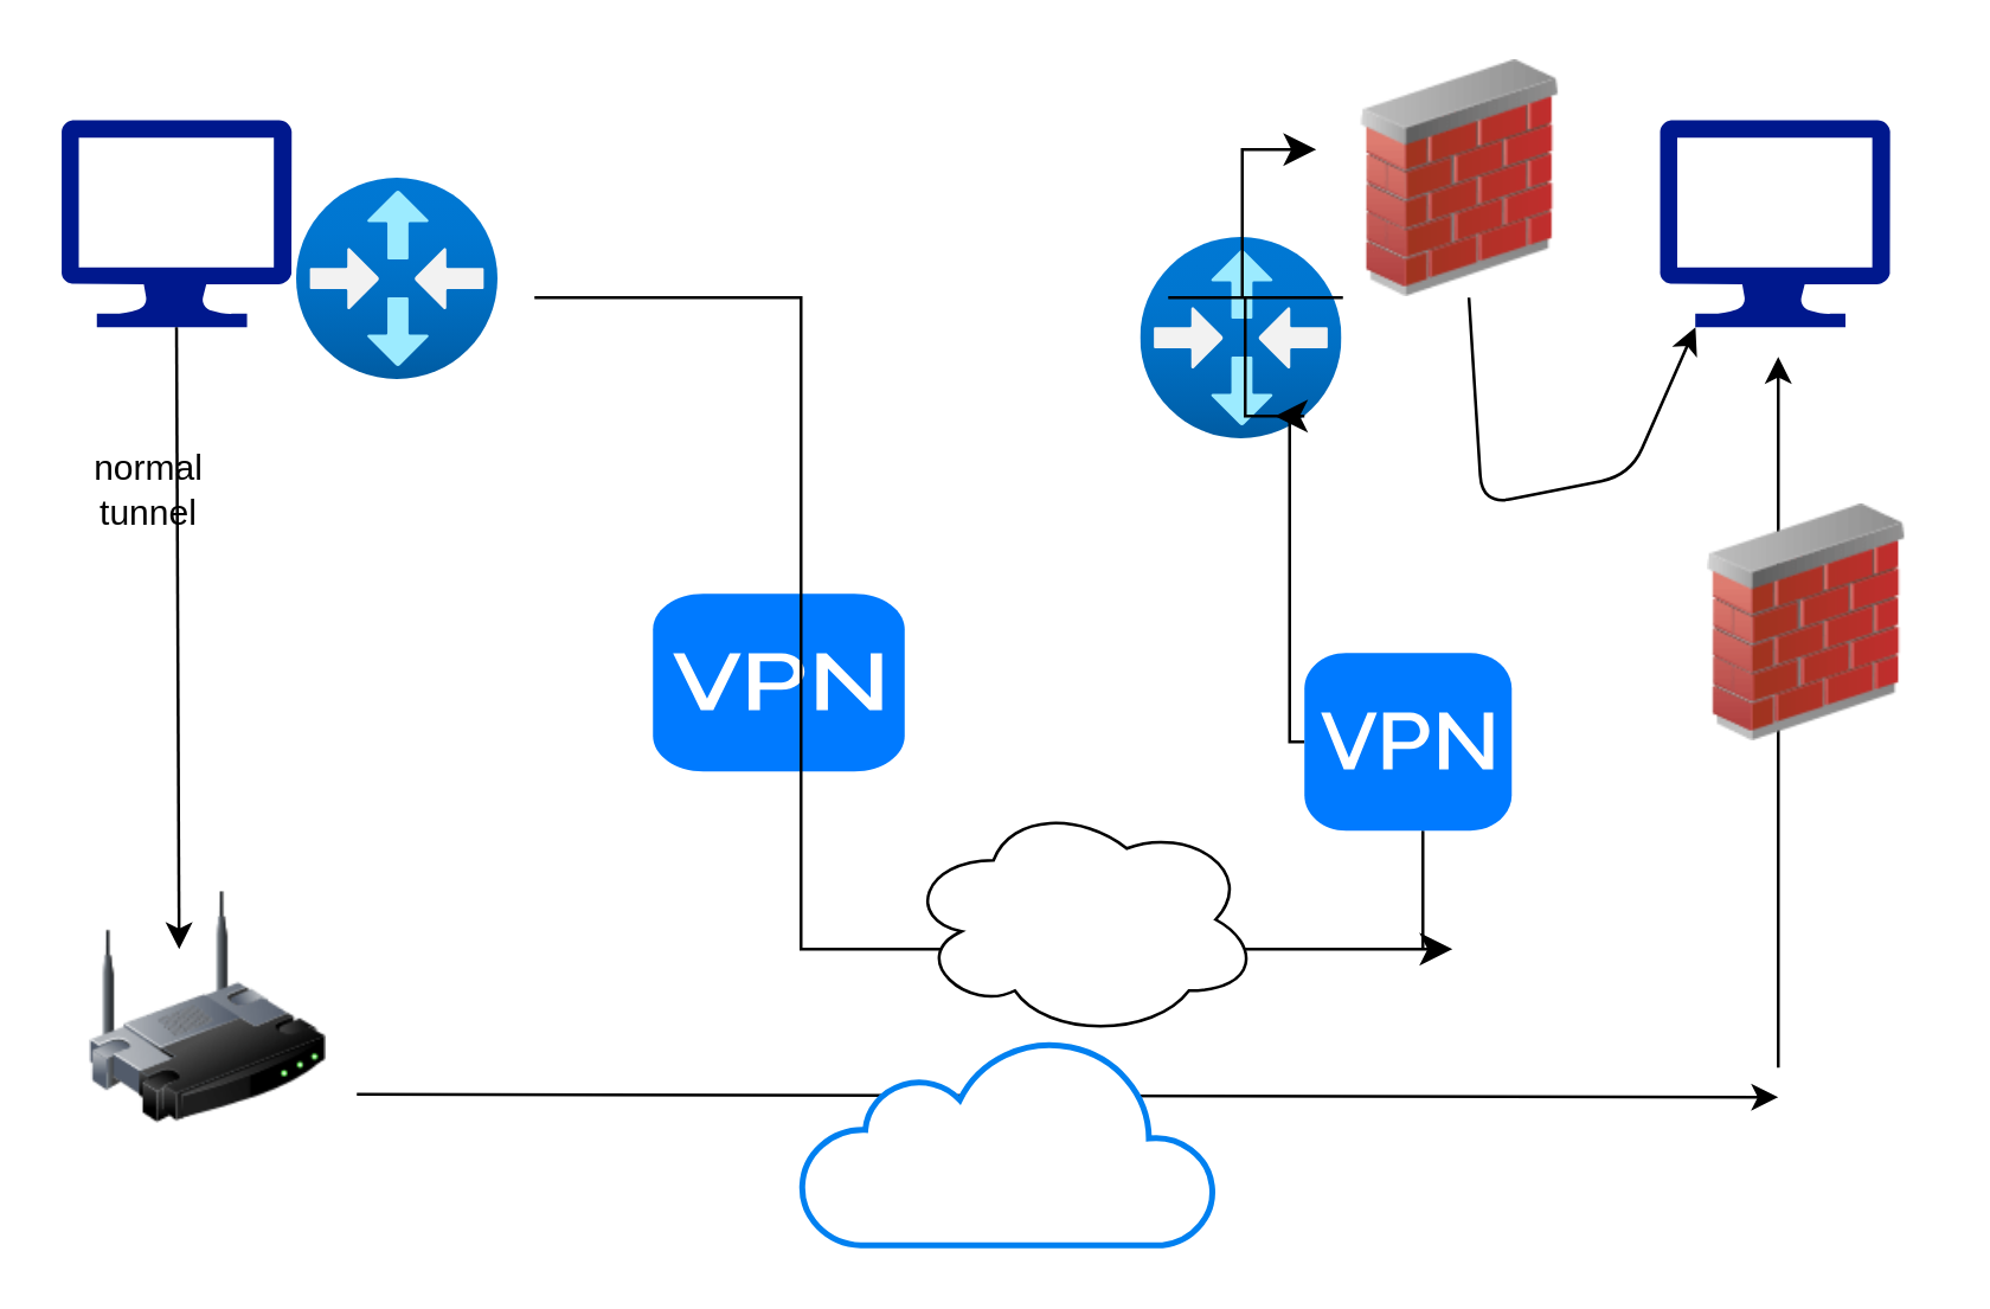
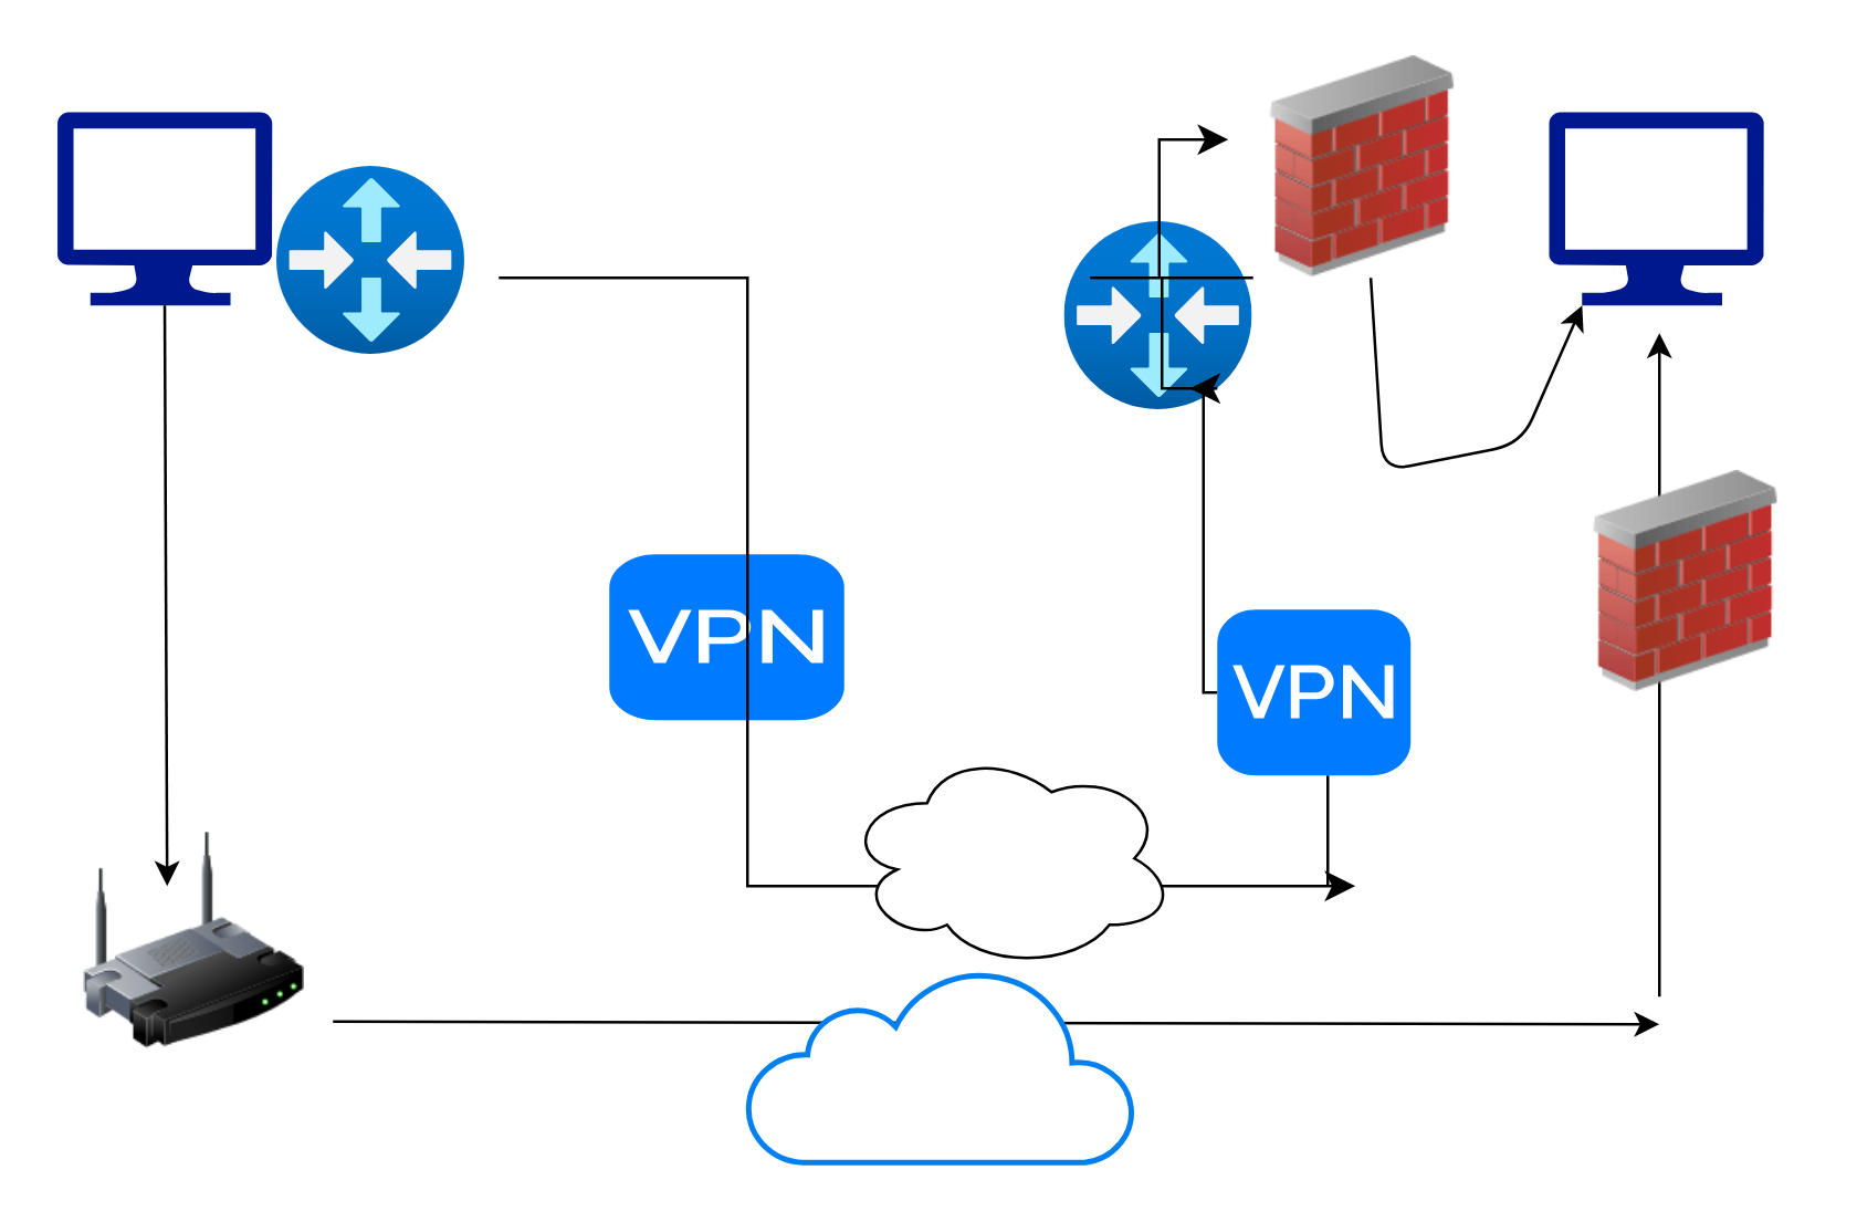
  <mxCell id="0" />
  <mxCell id="1" parent="0" />
  <mxCell id="2" value="" style="sketch=0;aspect=fixed;pointerEvents=1;shadow=0;dashed=0;html=1;strokeColor=none;labelPosition=center;verticalLabelPosition=bottom;verticalAlign=top;align=center;fillColor=#00188D;shape=mxgraph.azure.computer" parent="1" vertex="1"><mxGeometry x="20.22" y="40" width="77.78" height="70" as="geometry" /></mxCell>
  <mxCell id="3" value="" style="sketch=0;aspect=fixed;pointerEvents=1;shadow=0;dashed=0;html=1;strokeColor=none;labelPosition=center;verticalLabelPosition=bottom;verticalAlign=top;align=center;fillColor=#00188D;shape=mxgraph.azure.computer" parent="1" vertex="1"><mxGeometry x="560" y="40" width="77.77" height="70" as="geometry" /></mxCell>
  <mxCell id="4" value="" style="endArrow=classic;html=1;exitX=0.5;exitY=1;exitDx=0;exitDy=0;exitPerimeter=0;" parent="1" source="2" edge="1"><mxGeometry width="50" height="50" relative="1" as="geometry"><mxPoint x="360" y="290" as="sourcePoint" /><mxPoint x="60" y="320" as="targetPoint" /><Array as="points"><mxPoint x="60" y="110" /></Array></mxGeometry></mxCell>
  <mxCell id="5" value="" style="aspect=fixed;html=1;points=[];align=center;image;fontSize=12;image=img/lib/azure2/networking/Virtual_Router.svg;" parent="1" vertex="1"><mxGeometry x="100" y="60" width="68" height="68" as="geometry" /></mxCell>
  <mxCell id="6" value="" style="endArrow=classic;html=1;" parent="1" edge="1"><mxGeometry width="50" height="50" relative="1" as="geometry"><mxPoint x="120" y="369" as="sourcePoint" /><mxPoint x="600" y="370" as="targetPoint" /></mxGeometry></mxCell>
  <mxCell id="7" value="" style="aspect=fixed;html=1;points=[];align=center;image;fontSize=12;image=img/lib/azure2/networking/Virtual_Router.svg;" parent="1" vertex="1"><mxGeometry x="385" y="80" width="68" height="68" as="geometry" /></mxCell>
  <mxCell id="8" value="" style="endArrow=classic;html=1;" parent="1" edge="1"><mxGeometry width="50" height="50" relative="1" as="geometry"><mxPoint x="600" y="360" as="sourcePoint" /><mxPoint x="600" y="120" as="targetPoint" /></mxGeometry></mxCell>
  <mxCell id="9" value="" style="html=1;strokeWidth=1;shadow=0;dashed=0;shape=mxgraph.ios7.misc.vpn;fillColor=#007AFF;strokeColor=none;buttonText=;strokeColor2=#222222;fontColor=#222222;fontSize=8;verticalLabelPosition=bottom;verticalAlign=top;align=center;sketch=0;" parent="1" vertex="1"><mxGeometry x="220" y="200" width="85" height="60" as="geometry" /></mxCell>
  <mxCell id="10" value="" style="edgeStyle=elbowEdgeStyle;elbow=horizontal;endArrow=classic;html=1;curved=0;rounded=0;endSize=8;startSize=8;" parent="1" edge="1"><mxGeometry width="50" height="50" relative="1" as="geometry"><mxPoint x="180" y="100" as="sourcePoint" /><mxPoint x="490" y="320" as="targetPoint" /><Array as="points"><mxPoint x="270" y="220" /></Array></mxGeometry></mxCell>
  <mxCell id="11" value="" style="edgeStyle=elbowEdgeStyle;elbow=horizontal;endArrow=classic;html=1;curved=0;rounded=0;endSize=8;startSize=8;startArrow=none;" parent="1" source="13" edge="1"><mxGeometry width="50" height="50" relative="1" as="geometry"><mxPoint x="520" y="310" as="sourcePoint" /><mxPoint x="430" y="140" as="targetPoint" /></mxGeometry></mxCell>
  <mxCell id="12" value="" style="edgeStyle=elbowEdgeStyle;elbow=horizontal;endArrow=none;html=1;curved=0;rounded=0;endSize=8;startSize=8;" parent="1" target="13" edge="1"><mxGeometry width="50" height="50" relative="1" as="geometry"><mxPoint x="480" y="320" as="sourcePoint" /><mxPoint x="430" y="140" as="targetPoint" /></mxGeometry></mxCell>
  <mxCell id="13" value="" style="html=1;strokeWidth=1;shadow=0;dashed=0;shape=mxgraph.ios7.misc.vpn;fillColor=#007AFF;strokeColor=none;buttonText=;strokeColor2=#222222;fontColor=#222222;fontSize=8;verticalLabelPosition=bottom;verticalAlign=top;align=center;sketch=0;" parent="1" vertex="1"><mxGeometry x="440" y="220" width="70" height="60" as="geometry" /></mxCell>
- <mxCell id="14" value="normal tunnel" style="text;strokeColor=none;align=center;fillColor=none;html=1;verticalAlign=middle;whiteSpace=wrap;rounded=0;" parent="1" vertex="1"><mxGeometry x="20.22" y="150" width="60" height="30" as="geometry" /></mxCell>
  <mxCell id="15" value="" style="image;html=1;image=img/lib/clip_art/networking/Wireless_Router_128x128.png" parent="1" vertex="1"><mxGeometry x="30" y="300" width="80" height="80" as="geometry" /></mxCell>
  <mxCell id="16" value="" style="edgeStyle=elbowEdgeStyle;elbow=horizontal;endArrow=none;html=1;curved=0;rounded=0;endSize=8;startSize=8;" parent="1" target="17" edge="1"><mxGeometry width="50" height="50" relative="1" as="geometry"><mxPoint x="440" y="140" as="sourcePoint" /><mxPoint x="550" y="70" as="targetPoint" /><Array as="points"><mxPoint x="420" y="100" /></Array></mxGeometry></mxCell>
  <mxCell id="17" value="" style="image;html=1;image=img/lib/clip_art/networking/Firewall_02_128x128.png" parent="1" vertex="1"><mxGeometry x="453" width="80" height="80" as="geometry" y="20" /></mxCell>
  <mxCell id="18" value="" style="edgeStyle=elbowEdgeStyle;elbow=horizontal;endArrow=classic;html=1;curved=0;rounded=0;endSize=8;startSize=8;" parent="1" edge="1"><mxGeometry width="50" height="50" relative="1" as="geometry"><mxPoint x="394" y="100" as="sourcePoint" /><mxPoint x="444" y="50" as="targetPoint" /></mxGeometry></mxCell>
  <mxCell id="19" value="" style="ellipse;shape=cloud;whiteSpace=wrap;html=1;" vertex="1" parent="1"><mxGeometry x="305" y="270" width="120" height="80" as="geometry" /></mxCell>
  <mxCell id="20" value="" style="html=1;verticalLabelPosition=bottom;align=center;labelBackgroundColor=#ffffff;verticalAlign=top;strokeWidth=2;strokeColor=#0080F0;shadow=0;dashed=0;shape=mxgraph.ios7.icons.cloud;" vertex="1" parent="1"><mxGeometry x="270" y="350" width="140" height="70" as="geometry" /></mxCell>
  <mxCell id="21" value="" style="endArrow=classic;html=1;entryX=0.155;entryY=1;entryDx=0;entryDy=0;entryPerimeter=0;" edge="1" parent="1" source="17" target="3"><mxGeometry width="50" height="50" relative="1" as="geometry"><mxPoint x="390" y="250" as="sourcePoint" /><mxPoint x="550" y="90" as="targetPoint" /><Array as="points"><mxPoint x="500" y="170" /><mxPoint x="550" y="160" /></Array></mxGeometry></mxCell>
  <mxCell id="22" value="" style="image;html=1;image=img/lib/clip_art/networking/Firewall_02_128x128.png" vertex="1" parent="1"><mxGeometry x="570" y="170" width="80" height="80" as="geometry" /></mxCell>
